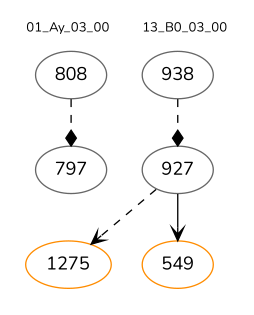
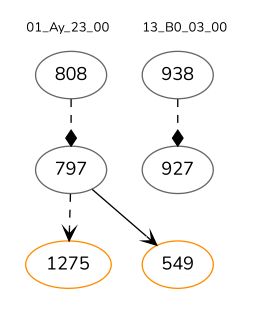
  digraph {
    fontname=Nunito
    node [color=gray40 fontname=Nunito]
    edge [arrowhead=diamond color=black fontname=Nunito style=dashed]
    n1 [label=808]
    n2 [label=797]
    n3 [color=darkorange label=1275]
    n4 [label=938]
    n5 [label=927]
    n6 [color=darkorange label=549]
    subgraph cluster_1 {
      color=white
      fontsize=10
-     label="01_Ay_03_00"
+     label="01_Ay_23_00"
      n1
      n2
      n3
    }
    subgraph cluster_2 {
      color=white
      fontsize=10
      label="13_B0_03_00"
      n4
      n5
      n6
    }
    n1 -> n2
-   n5 -> n3 [arrowhead=vee]
+   n2 -> n3 [arrowhead=vee]
    n4 -> n5
-   n5 -> n6 [arrowhead=vee style=solid]
+   n2 -> n6 [arrowhead=vee style=solid]
  }
